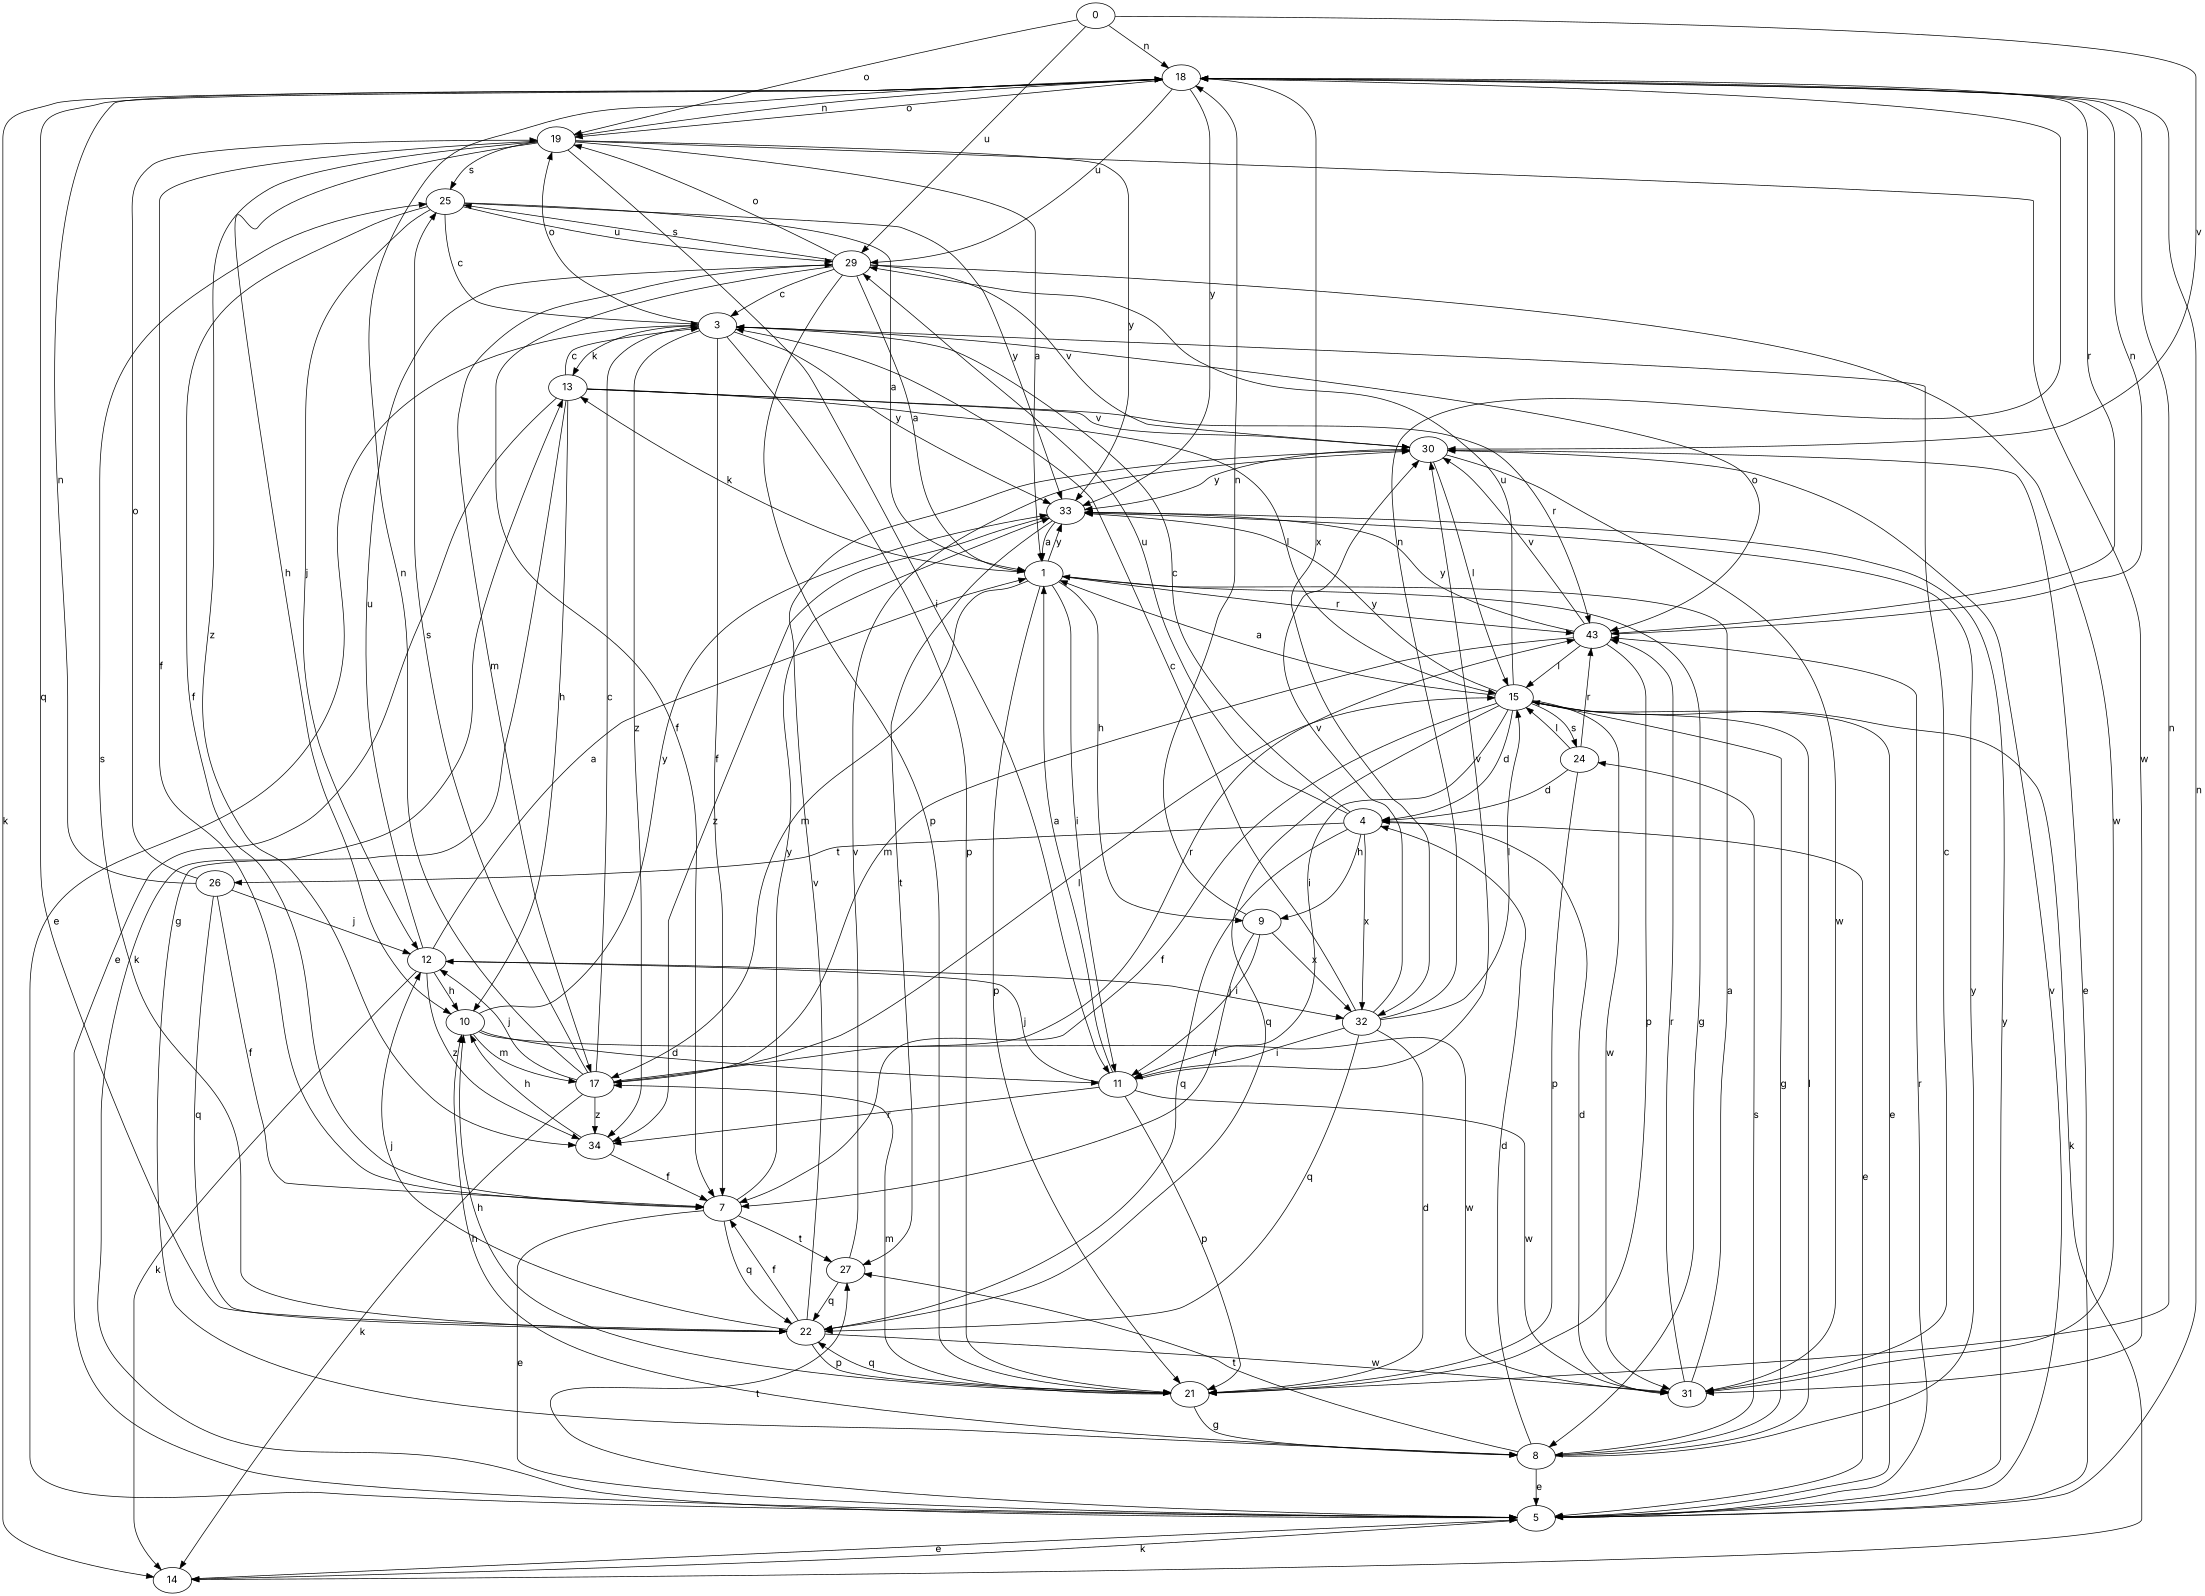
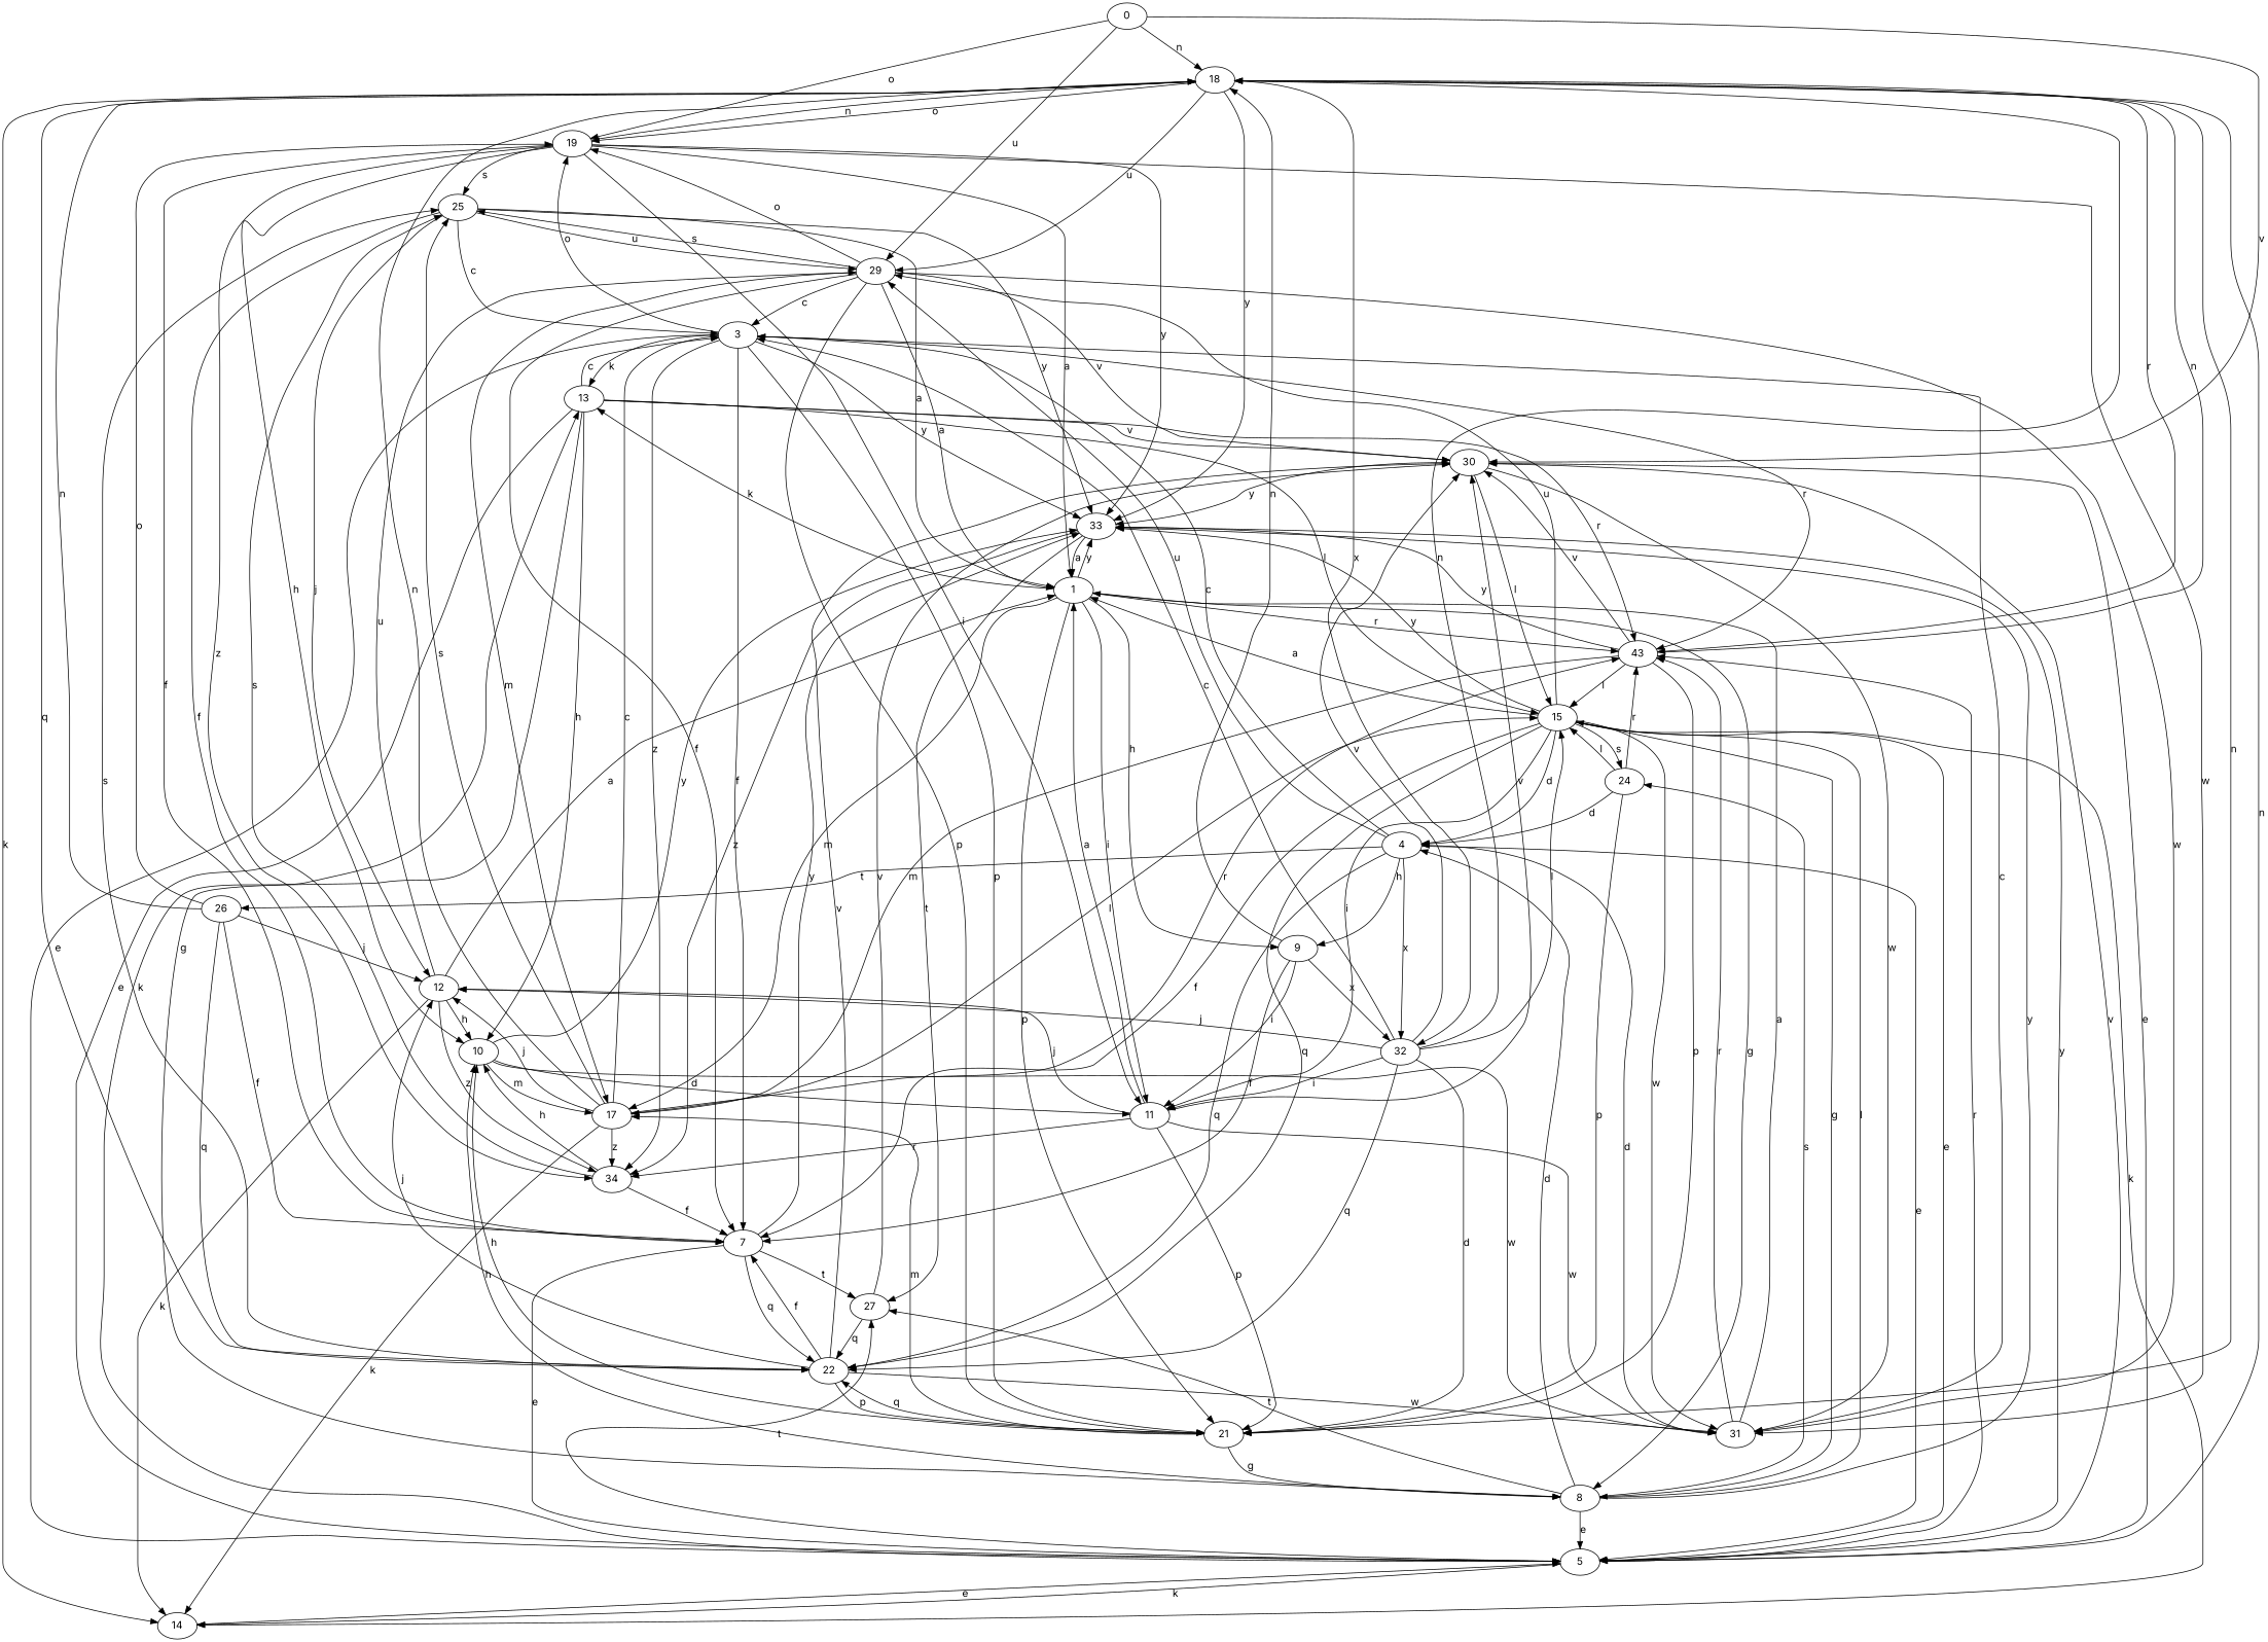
  strict digraph {
    fontname=Inter
    node [fontname=Inter]
    edge [fontname=Inter]
    0
    18
    19
    29
    30
    n6 [label=43]
    33
    22
    32
    14
    1
    11
    7
    34
    10
    31
    25
    17
    21
    3
    5
    15
    8
    9
    13
    4
    27
    24
    12
    26
    0 -> 18 [label=n]
    0 -> 19 [label=o]
    0 -> 29 [label=u]
    0 -> 30 [label=v]
    18 -> 19 [label=o]
    18 -> 29 [label=u]
    18 -> n6 [label=r]
    18 -> 33 [label=y]
    18 -> 22 [label=q]
    18 -> 32 [label=x]
    18 -> 14 [label=k]
    19 -> 18 [label=n]
    19 -> 33 [label=y]
    19 -> 1 [label=a]
    19 -> 11 [label=i]
    19 -> 7 [label=f]
    19 -> 34 [label=z]
    19 -> 10 [label=h]
    19 -> 31 [label=w]
    19 -> 25 [label=s]
    29 -> 19 [label=o]
    29 -> 30 [label=v]
    29 -> 1 [label=a]
    29 -> 7 [label=f]
    29 -> 31 [label=w]
    29 -> 25 [label=s]
    29 -> 17 [label=m]
    29 -> 21 [label=p]
    29 -> 3 [label=c]
    30 -> 33 [label=y]
    30 -> 31 [label=w]
    30 -> 5 [label=e]
    30 -> 15 [label=l]
    n6 -> 18 [label=n]
    n6 -> 30 [label=v]
    n6 -> 33 [label=y]
    n6 -> 17 [label=m]
    n6 -> 21 [label=p]
    n6 -> 15 [label=l]
    33 -> 1 [label=a]
    33 -> 34 [label=z]
    33 -> 27 [label=t]
    22 -> 30 [label=v]
    22 -> 7 [label=f]
    22 -> 31 [label=w]
    22 -> 25 [label=s]
    22 -> 21 [label=p]
    22 -> 12 [label=j]
    32 -> 18 [label=n]
    32 -> 30 [label=v]
    32 -> 22 [label=q]
    32 -> 11 [label=i]
    32 -> 21 [label=d]
    32 -> 3 [label=c]
    32 -> 15 [label=l]
-   12 -> 32 [label=j]
+   32 -> 12 [label=j]
    14 -> 5 [label=e]
    1 -> n6 [label=r]
    1 -> 33 [label=y]
    1 -> 11 [label=i]
    1 -> 17 [label=m]
    1 -> 21 [label=p]
    1 -> 8 [label=g]
    1 -> 9 [label=h]
    1 -> 13 [label=k]
    11 -> 30 [label=v]
    11 -> 1 [label=a]
    11 -> 34 [label=r]
    11 -> 31 [label=w]
    11 -> 21 [label=p]
    11 -> 12 [label=j]
    7 -> 33 [label=y]
    7 -> 22 [label=q]
    7 -> 5 [label=e]
    7 -> 27 [label=t]
    34 -> 7 [label=f]
    34 -> 10 [label=h]
+   34 -> 25 [label=s]
    10 -> 33 [label=y]
    10 -> 11 [label=d]
    10 -> 31 [label=w]
    10 -> 17 [label=m]
    31 -> n6 [label=r]
    31 -> 1 [label=a]
    31 -> 3 [label=c]
    31 -> 4 [label=d]
    25 -> 29 [label=u]
    25 -> 33 [label=y]
    25 -> 1 [label=a]
    25 -> 7 [label=f]
    25 -> 3 [label=c]
    25 -> 12 [label=j]
    17 -> 18 [label=n]
    17 -> n6 [label=r]
    17 -> 14 [label=k]
    17 -> 34 [label=z]
    17 -> 25 [label=s]
    17 -> 3 [label=c]
    17 -> 15 [label=l]
    17 -> 12 [label=j]
    21 -> 18 [label=n]
    21 -> 22 [label=q]
    21 -> 10 [label=h]
    21 -> 17 [label=m]
    21 -> 8 [label=g]
    3 -> 19 [label=o]
-   3 -> n6 [label=o]
+   3 -> n6 [label=r]
    3 -> 33 [label=y]
    3 -> 7 [label=f]
    3 -> 34 [label=z]
    3 -> 21 [label=p]
    3 -> 5 [label=e]
    3 -> 13 [label=k]
    5 -> 18 [label=n]
    5 -> 30 [label=v]
    5 -> n6 [label=r]
    5 -> 33 [label=y]
    5 -> 14 [label=k]
    5 -> 13 [label=k]
    5 -> 27 [label=t]
    15 -> 29 [label=u]
    15 -> 33 [label=y]
    15 -> 22 [label=q]
    15 -> 14 [label=k]
    15 -> 1 [label=a]
    15 -> 11 [label=i]
    15 -> 7 [label=f]
    15 -> 31 [label=w]
    15 -> 5 [label=e]
    15 -> 8 [label=g]
    15 -> 4 [label=d]
    15 -> 24 [label=s]
    8 -> 33 [label=y]
    8 -> 10 [label=h]
    8 -> 5 [label=e]
    8 -> 15 [label=l]
    8 -> 4 [label=d]
    8 -> 27 [label=t]
    8 -> 24 [label=s]
    9 -> 18 [label=n]
    9 -> 32 [label=x]
    9 -> 11 [label=i]
    9 -> 7 [label=f]
    13 -> 30 [label=v]
    13 -> n6 [label=r]
    13 -> 10 [label=h]
    13 -> 3 [label=c]
    13 -> 5 [label=e]
    13 -> 15 [label=l]
    13 -> 8 [label=g]
    4 -> 29 [label=u]
    4 -> 22 [label=q]
    4 -> 32 [label=x]
    4 -> 3 [label=c]
    4 -> 5 [label=e]
    4 -> 9 [label=h]
    4 -> 26 [label=t]
    27 -> 30 [label=v]
    27 -> 22 [label=q]
    24 -> n6 [label=r]
    24 -> 21 [label=p]
    24 -> 15 [label=l]
    24 -> 4 [label=d]
    12 -> 29 [label=u]
    12 -> 14 [label=k]
    12 -> 1 [label=a]
    12 -> 34 [label=z]
    12 -> 10 [label=h]
    26 -> 18 [label=n]
    26 -> 19 [label=o]
    26 -> 22 [label=q]
    26 -> 7 [label=f]
    26 -> 12 [label=j]
  }
